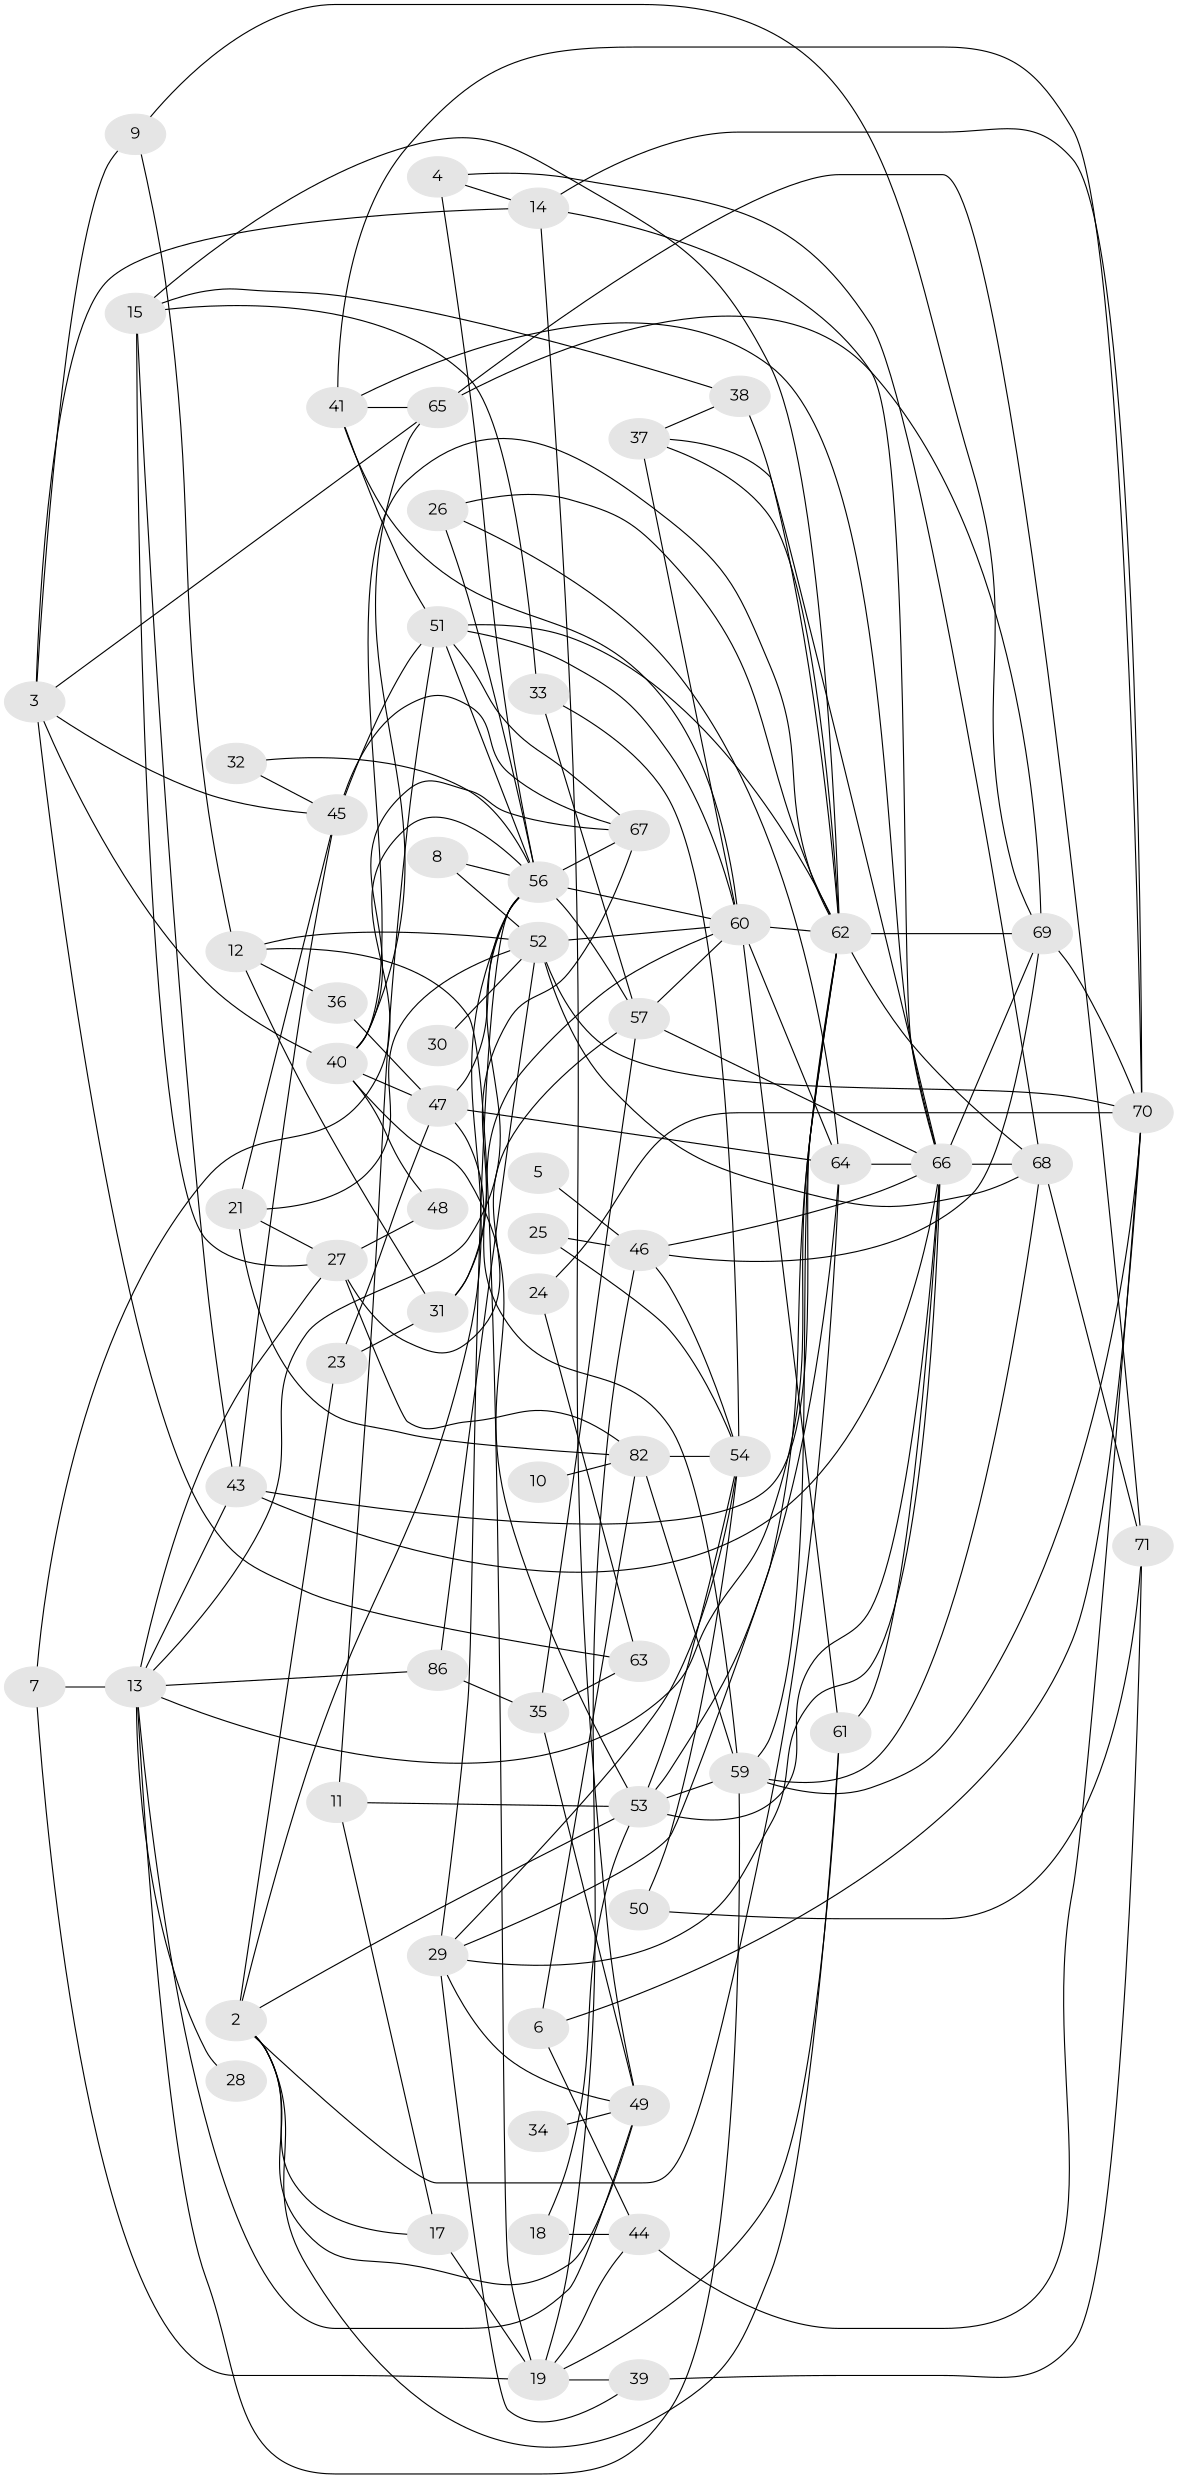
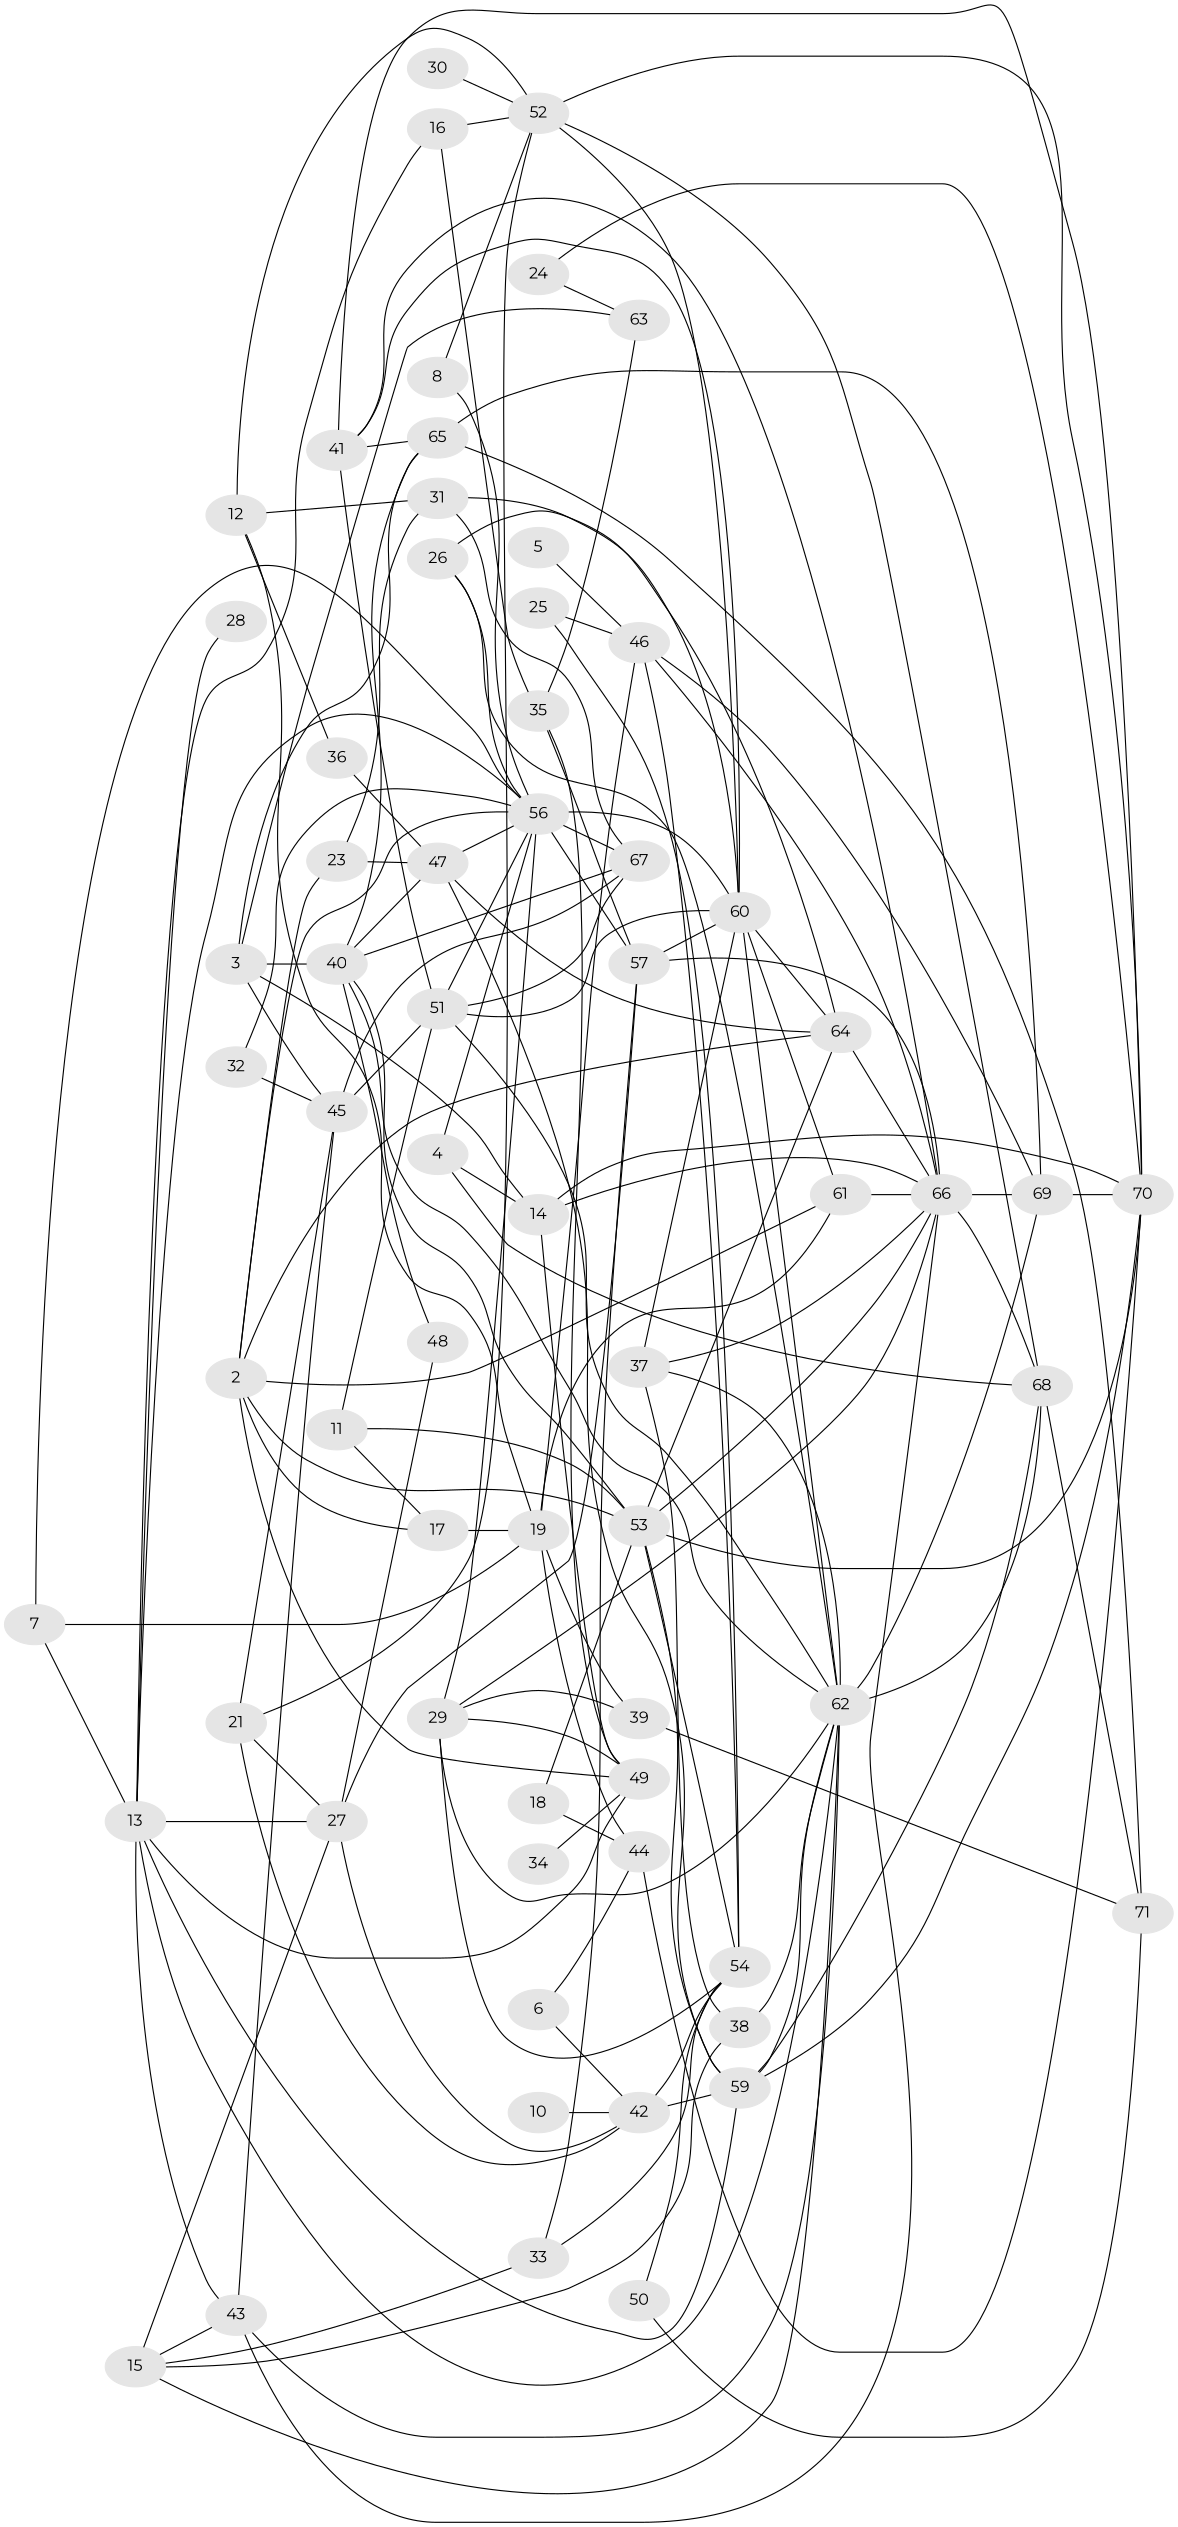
  graph {
    fontname=Montserrat
    rankdir=LR
    node [color=gray90 fontname=Montserrat style=filled]
    edge [fontname=Montserrat weight=1.0]
    2
    17
    23
    49
    53
    56
    61
    64
    19
    31
    47
    59
    66
    70
    54
    57
    60
    67
    3
-   9
    14
    40
    45
    63
    65
    12
    69
    62
    48
    51
    71
    4
    68
    5
    46
    6
-   42 [label=82]
+   42
    44
    7
    13
-   16 [label=86]
+   16
    27
    28
    43
    39
    8
    52
    36
    10
    11
    35
    15
    33
    38
    18
    n56 [label=21]
    24
    25
    26
    29
    30
    32
    34
    37
    41
    50
    2 -- 17
    2 -- 23
    2 -- 49
    2 -- 53
    2 -- 56
    2 -- 61
    2 -- 64
    17 -- 19
    23 -- 31
    23 -- 47
    53 -- 64
    53 -- 59
    53 -- 66
-   6 -- 70
+   53 -- 70
    53 -- 54
    56 -- 57
    56 -- 60 [weight=2.0]
    56 -- 67
    61 -- 66
    64 -- 66
    19 -- 61
    19 -- 46
    19 -- 44
    19 -- 39
    31 -- 60
    31 -- 67
    47 -- 56
    47 -- 64
    47 -- 59
    59 -- 70 [weight=2.0]
    59 -- 62
    59 -- 68
    66 -- 69 [weight=2.0]
    66 -- 68 [weight=2.0]
    57 -- 66
    57 -- 60
    60 -- 61
    60 -- 64
    60 -- 62
-   3 -- 9
    3 -- 14
    3 -- 40
    3 -- 45
    3 -- 63
    3 -- 65
-   9 -- 12
-   9 -- 69
    14 -- 49
    14 -- 66
    14 -- 70
    40 -- 53
    40 -- 47
    40 -- 67
    40 -- 65
    40 -- 62
    40 -- 48
    45 -- 67
    45 -- 51
    65 -- 69
    65 -- 71
    12 -- 19
    12 -- 31
    12 -- 52
    12 -- 36
    69 -- 70
    62 -- 69
    62 -- 68 [weight=2.0]
    51 -- 56
    51 -- 60
    51 -- 67
    51 -- 62
    4 -- 56
    4 -- 14
    4 -- 68
    68 -- 71
    5 -- 46
    46 -- 66
    46 -- 54
    46 -- 69
    6 -- 42
    6 -- 44
    42 -- 59
    42 -- 54
    44 -- 70
    7 -- 56
    7 -- 19
    7 -- 13
    13 -- 49
    13 -- 56
    13 -- 59
    13 -- 62
    13 -- 16
    13 -- 27
    13 -- 28
    13 -- 43
    16 -- 52
    16 -- 35
    27 -- 57
    27 -- 48
    27 -- 42
    43 -- 66 [weight=2.0]
    43 -- 45
    43 -- 62 [weight=2.0]
    39 -- 71
    8 -- 56
    8 -- 52
    52 -- 70
    52 -- 60
    52 -- 68
    36 -- 47
    10 -- 42
    11 -- 17
    11 -- 53
    11 -- 51
    35 -- 49
    35 -- 57
    35 -- 63
    15 -- 62
    15 -- 27
    15 -- 43
    15 -- 33
    15 -- 38
    33 -- 54
    33 -- 57
    38 -- 62
    18 -- 53
    18 -- 44
    n56 -- 45
    n56 -- 42
    n56 -- 27
    n56 -- 52
    24 -- 70
    24 -- 63
    25 -- 54
    25 -- 46
    26 -- 56
    26 -- 64
    26 -- 62
    29 -- 49
    29 -- 56
    29 -- 66
    29 -- 54
    29 -- 62
    29 -- 39
    30 -- 52
    32 -- 56
    32 -- 45
    34 -- 49
    37 -- 66
    37 -- 60
    37 -- 62
    37 -- 38
    41 -- 66
    41 -- 70
    41 -- 60
    41 -- 65
    41 -- 51
    50 -- 54
    50 -- 71
  }
